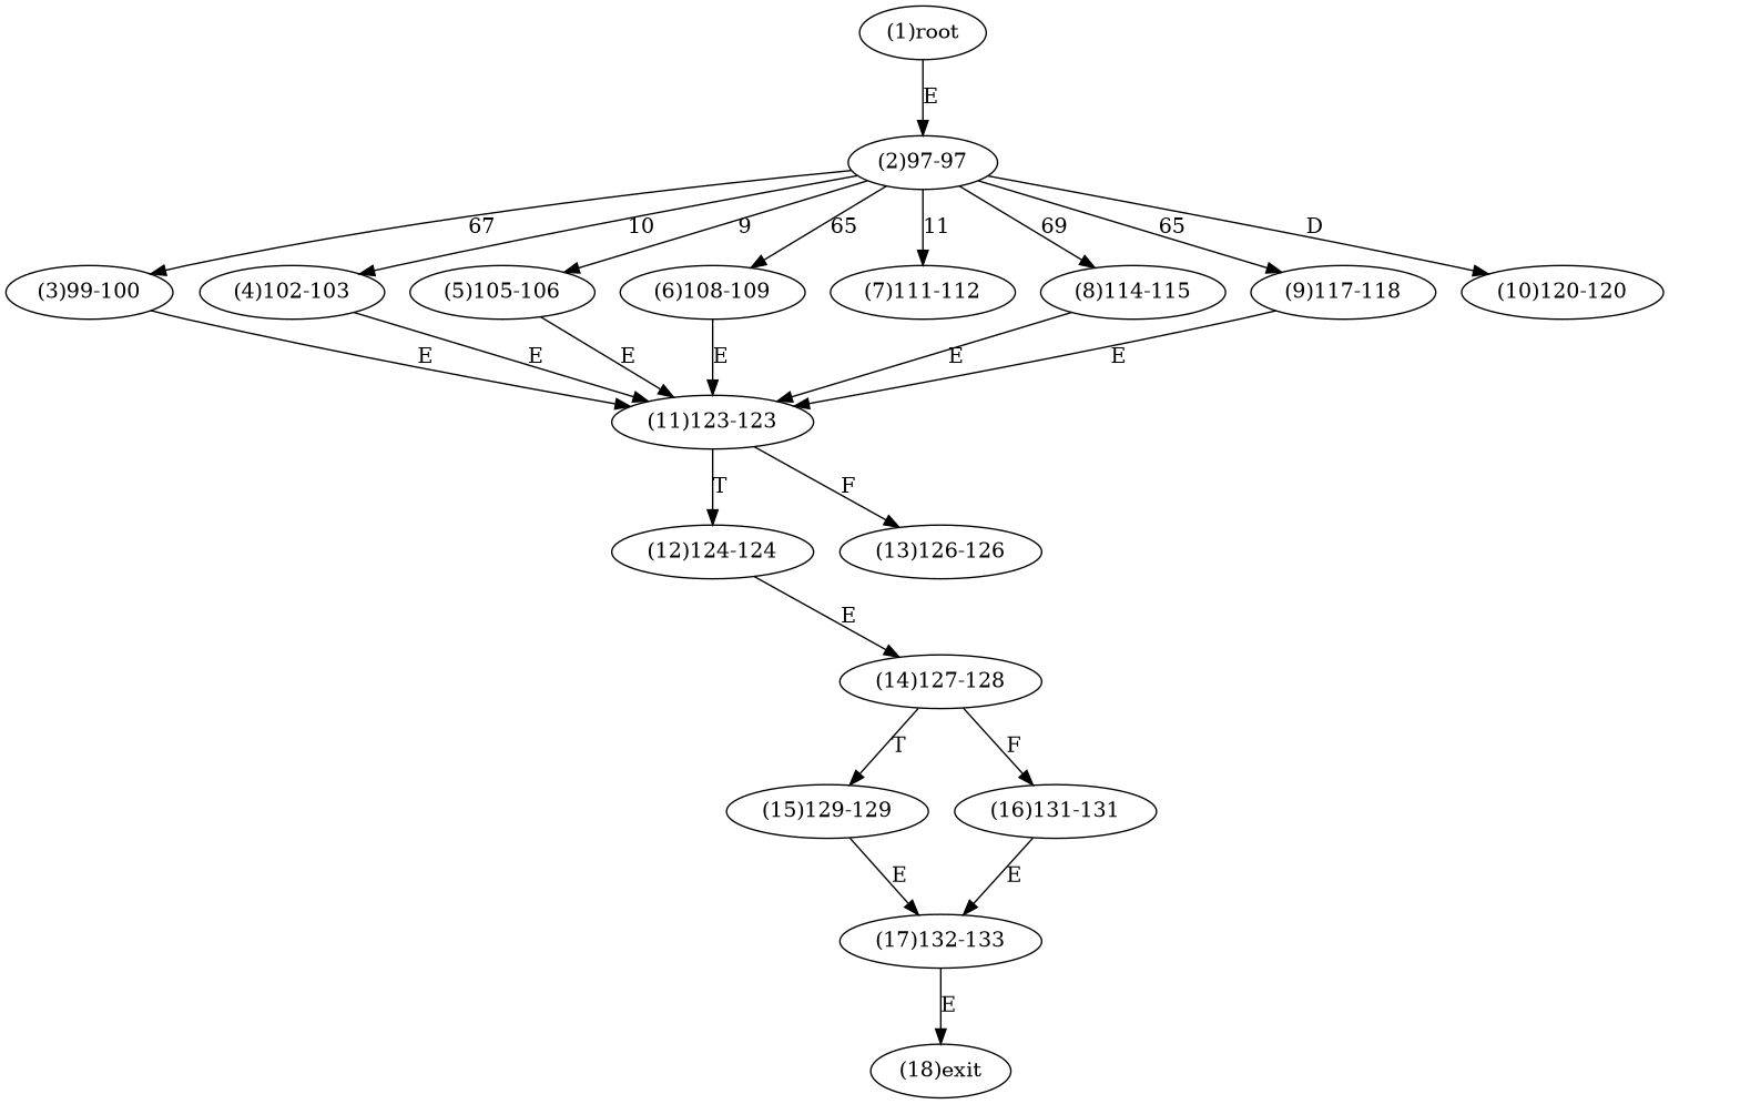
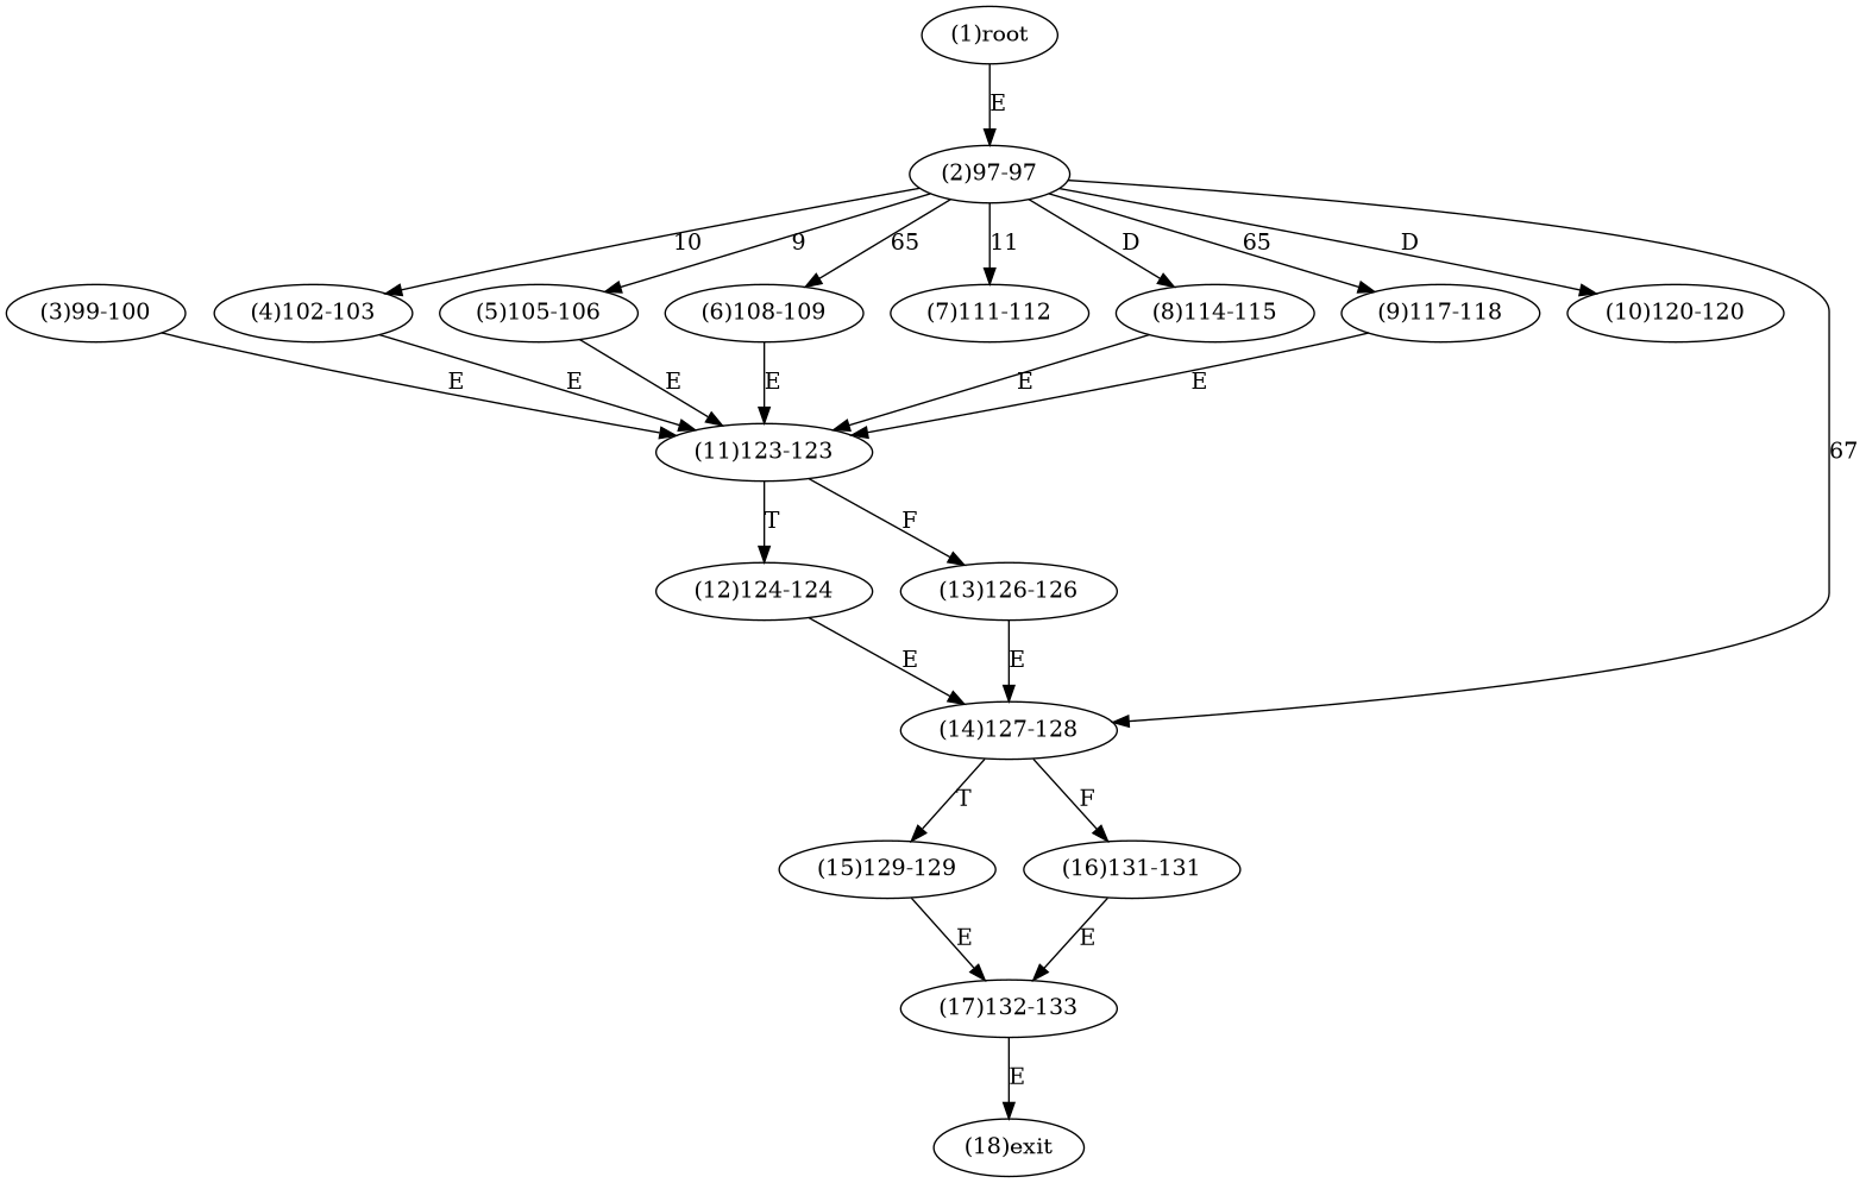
  digraph {
    n1 [label="(1)root"]
    n2 [label="(2)97-97"]
    n3 [label="(3)99-100"]
    n4 [label="(4)102-103"]
    n5 [label="(5)105-106"]
    n6 [label="(6)108-109"]
    n7 [label="(7)111-112"]
    n8 [label="(8)114-115"]
    n9 [label="(9)117-118"]
    n10 [label="(10)120-120"]
    n11 [label="(11)123-123"]
    n12 [label="(12)124-124"]
    n13 [label="(13)126-126"]
    n14 [label="(14)127-128"]
    n15 [label="(15)129-129"]
    n16 [label="(16)131-131"]
    n17 [label="(17)132-133"]
    n18 [label="(18)exit"]
    n1 -> n2 [label=E]
-   n2 -> n3 [label=67]
+   n2 -> n14 [label=67]
    n2 -> n4 [label=10]
    n2 -> n5 [label=9]
    n2 -> n6 [label=65]
    n2 -> n7 [label=11]
-   n2 -> n8 [label=69]
+   n2 -> n8 [label=D]
    n2 -> n9 [label=65]
    n2 -> n10 [label=D]
    n3 -> n11 [label=E]
    n4 -> n11 [label=E]
    n5 -> n11 [label=E]
    n6 -> n11 [label=E]
    n8 -> n11 [label=E]
    n9 -> n11 [label=E]
    n11 -> n12 [label=T]
    n11 -> n13 [label=F]
    n12 -> n14 [label=E]
+   n13 -> n14 [label=E]
    n14 -> n15 [label=T]
    n14 -> n16 [label=F]
    n15 -> n17 [label=E]
    n16 -> n17 [label=E]
    n17 -> n18 [label=E]
  }
